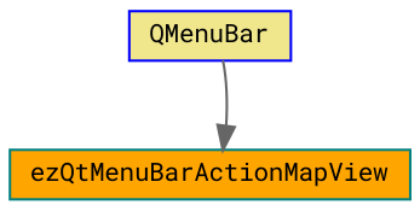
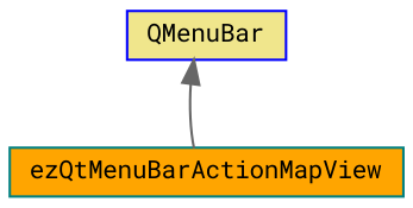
  digraph {
    rankdir=TB
    fontname="Roboto Mono"
    node [fontname="Roboto Mono" fontsize=10 shape=record style=filled]
    n1 [color=blue fillcolor=khaki height=0.2 label=QMenuBar width=0.4]
    n2 [color=teal fillcolor=orange height=0.2 label=ezQtMenuBarActionMapView width=0.4]
-   n2 -> n1 [color=gray40 dir=back fontname="Roboto Mono" fontsize=10 labelfontname=Helvetica labelfontsize=10 style=solid]
+   n1 -> n2 [color=gray40 dir=back fontname="Roboto Mono" fontsize=10 labelfontname=Helvetica labelfontsize=10 style=solid]
  }
